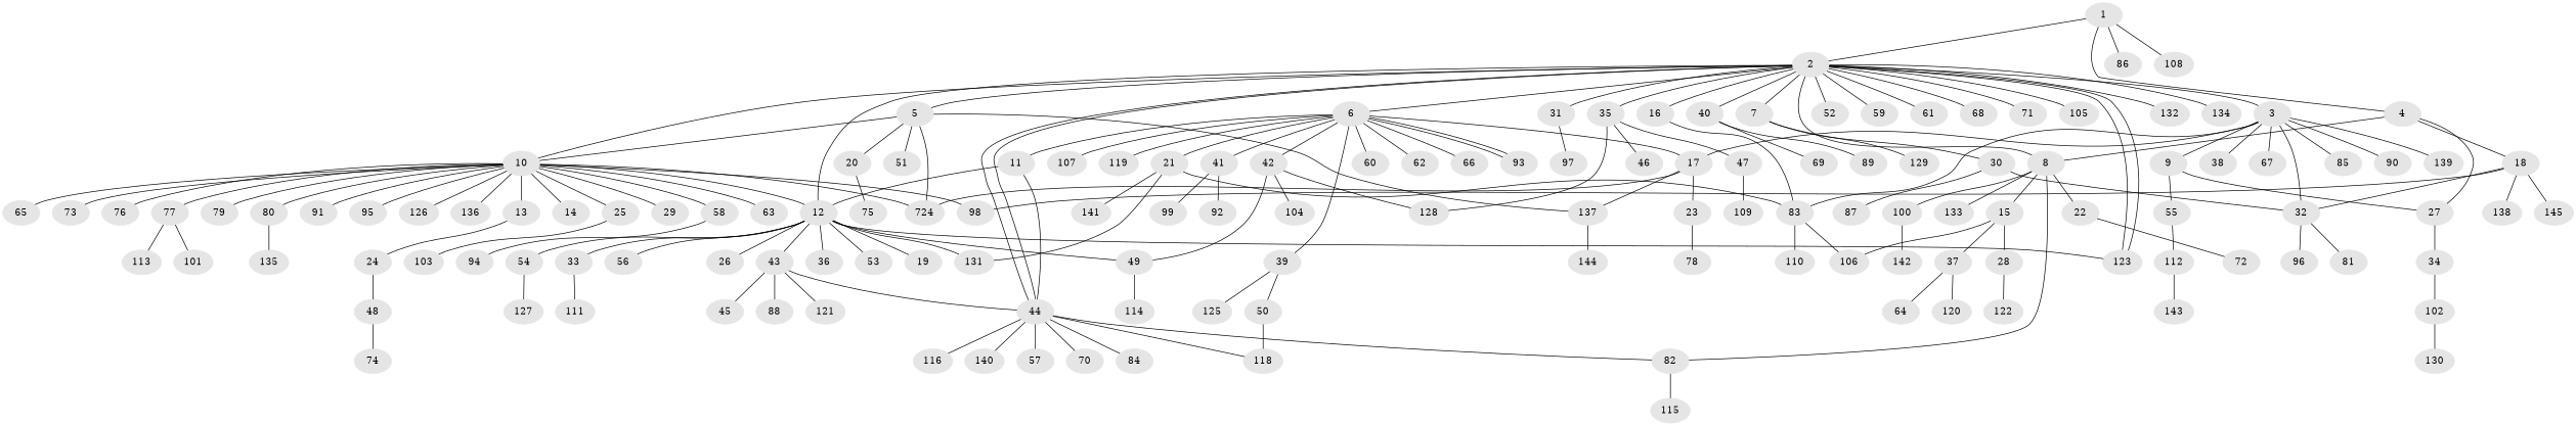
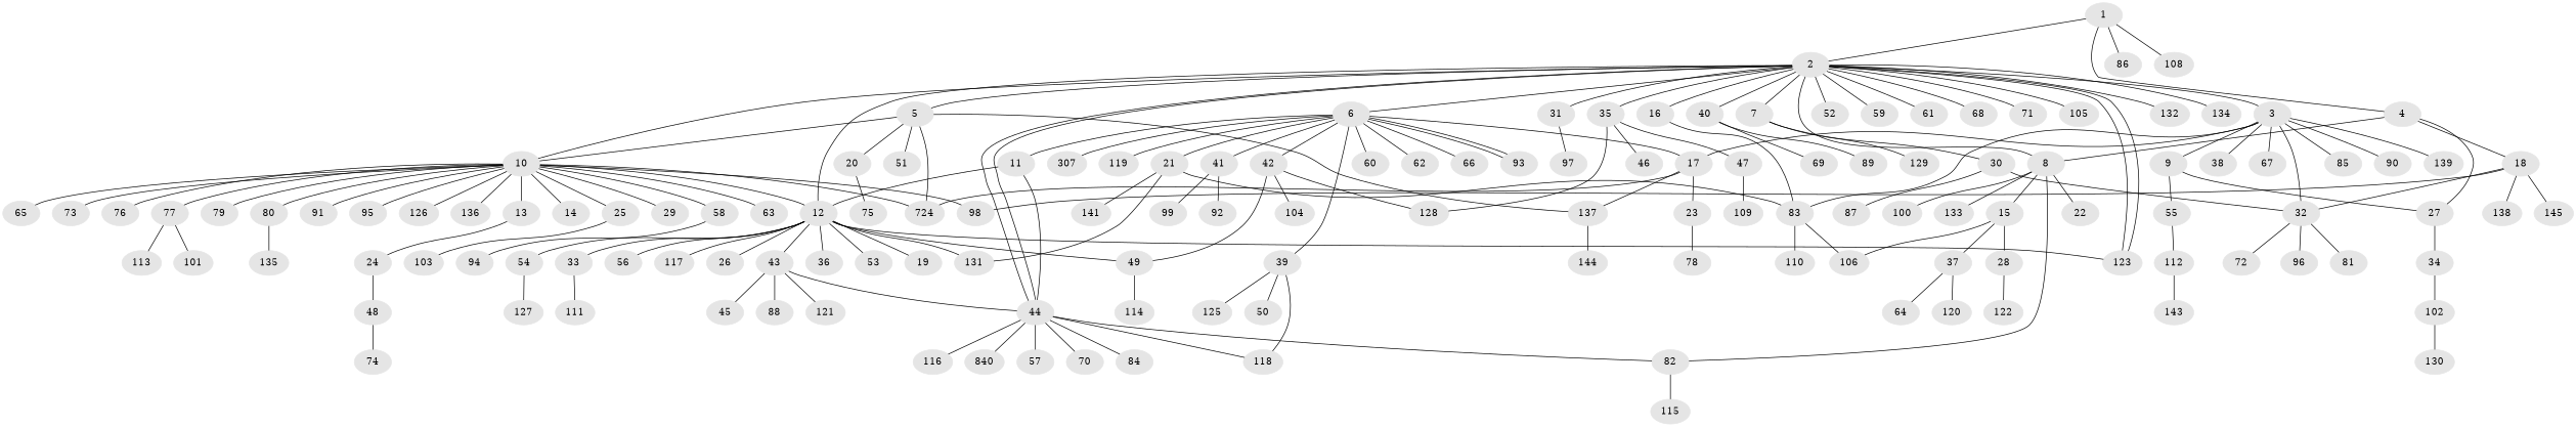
  graph {
    node [color=gray90 style=filled]
    1
    2
    4
    86
    108
    3
    5
    6
    7
    8
    10
    12
    16
    31
    35
    40
    44
    52
    59
    61
    68
    71
    105
    123
    132
    134
    18
    27
    9
    17
    32
    38
    67
    83
    85
    90
    139
    20
    51
    n40 [label=724]
    137
    11
    21
    39
    41
    42
    60
    62
    66
    93
-   107
+   107 [label=307]
    119
    30
    129
    15
    22
    82
    100
    133
    13
    14
    25
    29
    58
    63
    65
    73
    76
    77
    79
    80
    91
    95
    98
    126
    136
    19
    26
    33
    36
    43
    49
    53
    54
    56
+   117
    131
    97
    46
    47
    128
    69
    89
    118
    57
    70
    84
    116
-   140
+   140 [label=840]
    55
    23
    81
    96
    106
    110
    138
    145
    34
    75
    144
    141
    50
    125
    92
    99
    104
    87
    28
    37
    72
    115
-   142
    112
    24
    103
    94
    101
    113
    135
    111
    45
    88
    121
    114
    127
    48
    122
    64
    120
    78
    74
    102
    130
    109
    143
    1 -- 2
    1 -- 4
    1 -- 86
    1 -- 108
    2 -- 3
    2 -- 5
    2 -- 6
    2 -- 7
    2 -- 8
    2 -- 10
    2 -- 12
    2 -- 16
    2 -- 31
    2 -- 35
    2 -- 40
    2 -- 44
    2 -- 44
    2 -- 52
    2 -- 59
    2 -- 61
    2 -- 68
    2 -- 71
    2 -- 105
    2 -- 123
    2 -- 123
    2 -- 132
    2 -- 134
    4 -- 8
    4 -- 18
    4 -- 27
    3 -- 9
    3 -- 17
    3 -- 32
    3 -- 38
    3 -- 67
    3 -- 83
    3 -- 85
    3 -- 90
    3 -- 139
    5 -- 10
    5 -- 20
    5 -- 51
    5 -- n40
    5 -- 137
    6 -- 17
    6 -- 11
    6 -- 21
    6 -- 39
    6 -- 41
    6 -- 42
    6 -- 60
    6 -- 62
    6 -- 66
    6 -- 93
    6 -- 93
    6 -- 107
    6 -- 119
    7 -- 30
    7 -- 129
    8 -- 15
    8 -- 22
    8 -- 82
    8 -- 100
    8 -- 133
    10 -- 12
    10 -- n40
    10 -- 13
    10 -- 14
    10 -- 25
    10 -- 29
    10 -- 58
    10 -- 63
    10 -- 65
    10 -- 73
    10 -- 76
    10 -- 77
    10 -- 79
    10 -- 80
    10 -- 91
    10 -- 95
    10 -- 98
    10 -- 126
    10 -- 136
    12 -- 123
    12 -- 19
    12 -- 26
    12 -- 33
    12 -- 36
    12 -- 43
    12 -- 49
    12 -- 53
    12 -- 54
    12 -- 56
+   12 -- 117
    12 -- 131
    16 -- 83
    31 -- 97
    35 -- 46
    35 -- 47
    35 -- 128
    40 -- 69
    40 -- 89
    44 -- 82
    44 -- 118
    44 -- 57
    44 -- 70
    44 -- 84
    44 -- 116
    44 -- 140
    18 -- 32
    18 -- 98
    18 -- 138
    18 -- 145
    27 -- 34
    9 -- 27
    9 -- 55
    17 -- n40
    17 -- 137
    17 -- 23
    32 -- 81
    32 -- 96
    83 -- 106
    83 -- 110
    20 -- 75
    137 -- 144
    11 -- 12
    11 -- 44
    21 -- 83
    21 -- 131
    21 -- 141
-   50 -- 118
+   39 -- 118
    39 -- 50
    39 -- 125
    41 -- 92
    41 -- 99
    42 -- 49
    42 -- 128
    42 -- 104
    30 -- 32
    30 -- 87
    15 -- 106
    15 -- 28
    15 -- 37
-   22 -- 72
+   32 -- 72
    82 -- 115
-   100 -- 142
    13 -- 24
    25 -- 103
    58 -- 94
    77 -- 101
    77 -- 113
    80 -- 135
    33 -- 111
    43 -- 44
    43 -- 45
    43 -- 88
    43 -- 121
    49 -- 114
    54 -- 127
    47 -- 109
    55 -- 112
    23 -- 78
    34 -- 102
    28 -- 122
    37 -- 64
    37 -- 120
    112 -- 143
    24 -- 48
    48 -- 74
    102 -- 130
  }
